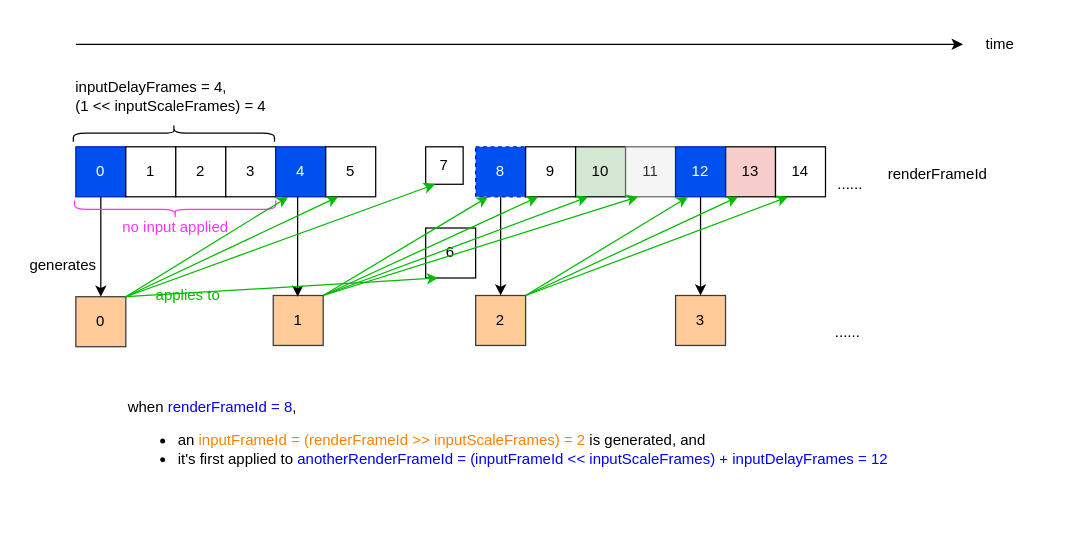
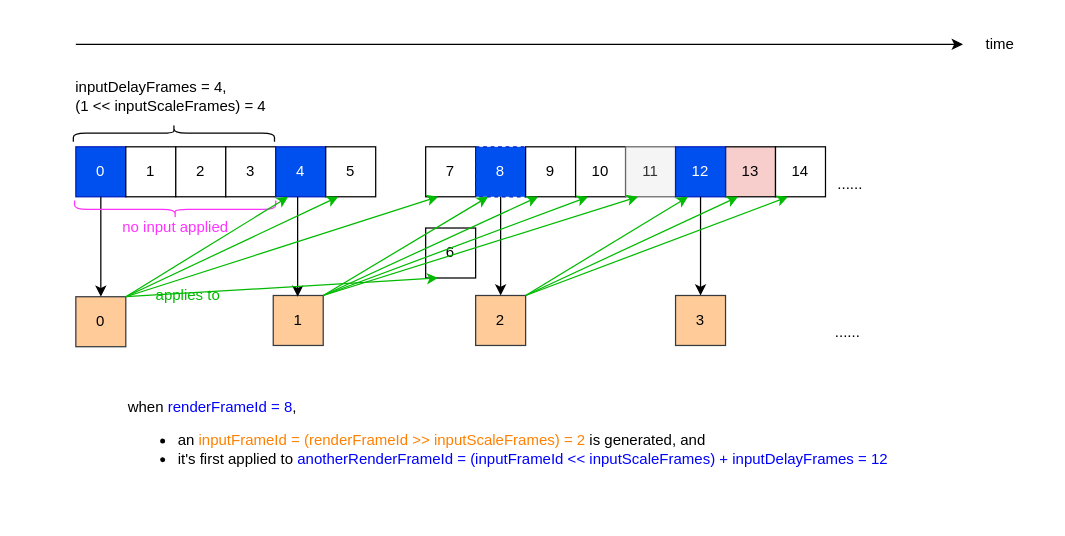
  <mxCell id="0" />
  <mxCell id="1" parent="0" />
  <mxCell id="2" value="0" style="rounded=0;whiteSpace=wrap;html=1;fillColor=#0050ef;strokeColor=#001DBC;fontColor=#ffffff;" vertex="1" parent="1"><mxGeometry x="60" y="117" width="40" height="40" as="geometry" /></mxCell>
  <mxCell id="3" value="" style="endArrow=classic;html=1;rounded=0;" edge="1" parent="1" target="4"><mxGeometry width="50" height="50" relative="1" as="geometry"><mxPoint x="60" y="35" as="sourcePoint" /><mxPoint x="710" y="35" as="targetPoint" /></mxGeometry></mxCell>
  <mxCell id="4" value="time" style="text;html=1;strokeColor=none;fillColor=none;align=center;verticalAlign=middle;whiteSpace=wrap;rounded=0;" vertex="1" parent="1"><mxGeometry x="770" y="20" width="60" height="30" as="geometry" /></mxCell>
  <mxCell id="5" value="1" style="rounded=0;whiteSpace=wrap;html=1;" vertex="1" parent="1"><mxGeometry x="100" y="117" width="40" height="40" as="geometry" /></mxCell>
  <mxCell id="6" value="2" style="rounded=0;whiteSpace=wrap;html=1;" vertex="1" parent="1"><mxGeometry x="140" y="117" width="40" height="40" as="geometry" /></mxCell>
  <mxCell id="7" value="3" style="rounded=0;whiteSpace=wrap;html=1;" vertex="1" parent="1"><mxGeometry x="180" y="117" width="40" height="40" as="geometry" /></mxCell>
  <mxCell id="8" value="4" style="rounded=0;whiteSpace=wrap;html=1;fillColor=#0050ef;strokeColor=#001DBC;fontColor=#ffffff;" vertex="1" parent="1"><mxGeometry x="220" y="117" width="40" height="40" as="geometry" /></mxCell>
  <mxCell id="9" value="5" style="rounded=0;whiteSpace=wrap;html=1;" vertex="1" parent="1"><mxGeometry x="260" y="117" width="40" height="40" as="geometry" /></mxCell>
  <mxCell id="10" value="6" style="rounded=0;whiteSpace=wrap;html=1;" vertex="1" parent="1"><mxGeometry x="340" y="182" width="40" height="40" as="geometry" /></mxCell>
- <mxCell id="11" value="7" style="rounded=0;whiteSpace=wrap;html=1;" vertex="1" parent="1"><mxGeometry x="340" y="117" width="30" height="30" as="geometry" /></mxCell>
+ <mxCell id="11" value="7" style="rounded=0;whiteSpace=wrap;html=1;" vertex="1" parent="1"><mxGeometry x="340" y="117" width="40" height="40" as="geometry" /></mxCell>
  <mxCell id="12" value="8" style="rounded=0;whiteSpace=wrap;html=1;fillColor=#0050ef;strokeColor=#001DBC;fontColor=#ffffff;dashed=1;" vertex="1" parent="1"><mxGeometry x="380" y="117" width="40" height="40" as="geometry" /></mxCell>
  <mxCell id="13" value="9" style="rounded=0;whiteSpace=wrap;html=1;" vertex="1" parent="1"><mxGeometry x="420" y="117" width="40" height="40" as="geometry" /></mxCell>
- <mxCell id="14" value="10" style="rounded=0;whiteSpace=wrap;html=1;fillColor=#d5e8d4;" vertex="1" parent="1"><mxGeometry x="460" y="117" width="40" height="40" as="geometry" /></mxCell>
+ <mxCell id="14" value="10" style="rounded=0;whiteSpace=wrap;html=1;" vertex="1" parent="1"><mxGeometry x="460" y="117" width="40" height="40" as="geometry" /></mxCell>
  <mxCell id="15" value="11" style="rounded=0;whiteSpace=wrap;html=1;fillColor=#f5f5f5;strokeColor=#666666;fontColor=#333333;" vertex="1" parent="1"><mxGeometry x="500" y="117" width="40" height="40" as="geometry" /></mxCell>
  <mxCell id="16" value="13" style="rounded=0;whiteSpace=wrap;html=1;fillColor=#f8cecc;" vertex="1" parent="1"><mxGeometry x="580" y="117" width="40" height="40" as="geometry" /></mxCell>
  <mxCell id="17" value="12" style="rounded=0;whiteSpace=wrap;html=1;fillColor=#0050ef;strokeColor=#001DBC;fontColor=#ffffff;" vertex="1" parent="1"><mxGeometry x="540" y="117" width="40" height="40" as="geometry" /></mxCell>
  <mxCell id="18" value="14" style="rounded=0;whiteSpace=wrap;html=1;" vertex="1" parent="1"><mxGeometry x="620" y="117" width="40" height="40" as="geometry" /></mxCell>
- <mxCell id="19" value="renderFrameId" style="text;html=1;strokeColor=none;fillColor=none;align=center;verticalAlign=middle;whiteSpace=wrap;rounded=0;" vertex="1" parent="1"><mxGeometry x="710" y="121" width="80" height="36" as="geometry" /></mxCell>
  <mxCell id="20" value="......" style="text;html=1;strokeColor=none;fillColor=none;align=center;verticalAlign=middle;whiteSpace=wrap;rounded=0;" vertex="1" parent="1"><mxGeometry x="650" y="132" width="60" height="30" as="geometry" /></mxCell>
  <mxCell id="21" value="0" style="rounded=0;whiteSpace=wrap;html=1;fillColor=#ffcc99;strokeColor=#36393d;" vertex="1" parent="1"><mxGeometry x="60" y="237" width="40" height="40" as="geometry" /></mxCell>
  <mxCell id="22" value="1" style="rounded=0;whiteSpace=wrap;html=1;fillColor=#ffcc99;strokeColor=#36393d;" vertex="1" parent="1"><mxGeometry x="218" y="236" width="40" height="40" as="geometry" /></mxCell>
  <mxCell id="23" value="2" style="rounded=0;whiteSpace=wrap;html=1;fillColor=#ffcc99;strokeColor=#36393d;" vertex="1" parent="1"><mxGeometry x="380" y="236" width="40" height="40" as="geometry" /></mxCell>
  <mxCell id="24" value="3" style="rounded=0;whiteSpace=wrap;html=1;fillColor=#ffcc99;strokeColor=#36393d;" vertex="1" parent="1"><mxGeometry x="540" y="236" width="40" height="40" as="geometry" /></mxCell>
  <mxCell id="25" value="......" style="text;html=1;strokeColor=none;fillColor=none;align=center;verticalAlign=middle;whiteSpace=wrap;rounded=0;" vertex="1" parent="1"><mxGeometry x="648" y="251" width="60" height="30" as="geometry" /></mxCell>
  <mxCell id="26" value="" style="shape=curlyBracket;whiteSpace=wrap;html=1;rounded=1;rotation=90;" vertex="1" parent="1"><mxGeometry x="131.5" y="25.5" width="14" height="161" as="geometry" /></mxCell>
  <mxCell id="27" value="inputDelayFrames = 4,&lt;br&gt;(1 &amp;lt;&amp;lt; inputScaleFrames) = 4" style="text;html=1;strokeColor=none;fillColor=none;align=left;verticalAlign=middle;whiteSpace=wrap;rounded=0;" vertex="1" parent="1"><mxGeometry x="58" y="62" width="169" height="30" as="geometry" /></mxCell>
  <mxCell id="28" value="" style="endArrow=classic;html=1;rounded=0;exitX=0.5;exitY=1;exitDx=0;exitDy=0;entryX=0.5;entryY=0;entryDx=0;entryDy=0;" edge="1" parent="1" source="2" target="21"><mxGeometry width="50" height="50" relative="1" as="geometry"><mxPoint x="400" y="137" as="sourcePoint" /><mxPoint x="450" y="87" as="targetPoint" /></mxGeometry></mxCell>
  <mxCell id="29" value="" style="endArrow=classic;html=1;rounded=0;exitX=0.5;exitY=1;exitDx=0;exitDy=0;entryX=0.5;entryY=0;entryDx=0;entryDy=0;" edge="1" parent="1"><mxGeometry width="50" height="50" relative="1" as="geometry"><mxPoint x="237.52" y="157" as="sourcePoint" /><mxPoint x="237.52" y="237" as="targetPoint" /></mxGeometry></mxCell>
  <mxCell id="30" value="when &lt;font color=&quot;#0000ff&quot;&gt;renderFrameId = 8&lt;/font&gt;, &lt;br&gt;&lt;ul&gt;&lt;li&gt;an &lt;font color=&quot;#ff8000&quot;&gt;inputFrameId = (renderFrameId &amp;gt;&amp;gt; inputScaleFrames) = 2&lt;/font&gt; is generated,&amp;nbsp;and &lt;/li&gt;&lt;li&gt;it's first applied to &lt;font color=&quot;#0000ff&quot;&gt;anotherRenderFrameId = (inputFrameId &amp;lt;&amp;lt; inputScaleFrames) + inputDelayFrames = 12&lt;/font&gt;&amp;nbsp;&amp;nbsp;&lt;/li&gt;&lt;/ul&gt;" style="text;html=1;strokeColor=none;fillColor=none;align=left;verticalAlign=middle;whiteSpace=wrap;rounded=0;" vertex="1" parent="1"><mxGeometry x="100" y="297" width="640" height="110" as="geometry" /></mxCell>
  <mxCell id="31" value="" style="shape=curlyBracket;whiteSpace=wrap;html=1;rounded=1;rotation=-90;strokeColor=#FF33FF;" vertex="1" parent="1"><mxGeometry x="132.5" y="86.5" width="14" height="161" as="geometry" /></mxCell>
  <mxCell id="32" value="&lt;font color=&quot;#ff33ff&quot;&gt;no input applied&lt;/font&gt;" style="text;html=1;strokeColor=none;fillColor=none;align=center;verticalAlign=middle;whiteSpace=wrap;rounded=0;fontColor=#0000FF;" vertex="1" parent="1"><mxGeometry x="83.75" y="167" width="111.5" height="30" as="geometry" /></mxCell>
- <mxCell id="33" value="&lt;font color=&quot;#000000&quot;&gt;generates&lt;/font&gt;" style="text;html=1;strokeColor=none;fillColor=none;align=center;verticalAlign=middle;whiteSpace=wrap;rounded=0;fontColor=#FF33FF;" vertex="1" parent="1"><mxGeometry y="197" width="60" height="30" as="geometry" x="20" /></mxCell>
  <mxCell id="34" value="" style="endArrow=classic;html=1;rounded=0;exitX=0.5;exitY=1;exitDx=0;exitDy=0;entryX=0.5;entryY=0;entryDx=0;entryDy=0;" edge="1" parent="1" source="12" target="23"><mxGeometry width="50" height="50" relative="1" as="geometry"><mxPoint x="320.52" y="167" as="sourcePoint" /><mxPoint x="320.52" y="247" as="targetPoint" /></mxGeometry></mxCell>
  <mxCell id="35" value="" style="endArrow=classic;html=1;rounded=0;exitX=0.5;exitY=1;exitDx=0;exitDy=0;entryX=0.5;entryY=0;entryDx=0;entryDy=0;" edge="1" parent="1" source="17" target="24"><mxGeometry width="50" height="50" relative="1" as="geometry"><mxPoint x="523" y="163" as="sourcePoint" /><mxPoint x="523" y="242" as="targetPoint" /></mxGeometry></mxCell>
  <mxCell id="36" value="" style="endArrow=classic;html=1;rounded=0;fontColor=#000000;exitX=1;exitY=0;exitDx=0;exitDy=0;entryX=0.25;entryY=1;entryDx=0;entryDy=0;strokeColor=#00BA00;" edge="1" parent="1" source="21" target="8"><mxGeometry width="50" height="50" relative="1" as="geometry"><mxPoint x="330" y="237" as="sourcePoint" /><mxPoint x="380" y="187" as="targetPoint" /></mxGeometry></mxCell>
  <mxCell id="37" value="" style="endArrow=classic;html=1;rounded=0;fontColor=#000000;exitX=1;exitY=0;exitDx=0;exitDy=0;entryX=0.25;entryY=1;entryDx=0;entryDy=0;strokeColor=#00BA00;" edge="1" parent="1" source="21" target="9"><mxGeometry width="50" height="50" relative="1" as="geometry"><mxPoint x="110" y="247" as="sourcePoint" /><mxPoint x="240" y="167" as="targetPoint" /></mxGeometry></mxCell>
  <mxCell id="38" value="" style="endArrow=classic;html=1;rounded=0;fontColor=#000000;exitX=1;exitY=0;exitDx=0;exitDy=0;entryX=0.25;entryY=1;entryDx=0;entryDy=0;strokeColor=#00BA00;" edge="1" parent="1" source="21" target="10"><mxGeometry width="50" height="50" relative="1" as="geometry"><mxPoint x="110" y="247" as="sourcePoint" /><mxPoint x="280" y="167" as="targetPoint" /></mxGeometry></mxCell>
  <mxCell id="39" value="" style="endArrow=classic;html=1;rounded=0;fontColor=#000000;exitX=1;exitY=0;exitDx=0;exitDy=0;entryX=0.25;entryY=1;entryDx=0;entryDy=0;strokeColor=#00BA00;" edge="1" parent="1" source="21" target="11"><mxGeometry width="50" height="50" relative="1" as="geometry"><mxPoint x="110" y="247" as="sourcePoint" /><mxPoint x="320" y="167" as="targetPoint" /></mxGeometry></mxCell>
  <mxCell id="40" value="applies to" style="text;html=1;strokeColor=none;fillColor=none;align=center;verticalAlign=middle;whiteSpace=wrap;rounded=0;fontColor=#00BA00;" vertex="1" parent="1"><mxGeometry x="120" y="221" width="60" height="30" as="geometry" /></mxCell>
  <mxCell id="41" value="" style="endArrow=classic;html=1;rounded=0;fontColor=#000000;exitX=1;exitY=0;exitDx=0;exitDy=0;entryX=0.25;entryY=1;entryDx=0;entryDy=0;strokeColor=#00BA00;" edge="1" parent="1" source="22" target="12"><mxGeometry width="50" height="50" relative="1" as="geometry"><mxPoint x="253" y="247" as="sourcePoint" /><mxPoint x="383" y="167" as="targetPoint" /></mxGeometry></mxCell>
  <mxCell id="42" value="" style="endArrow=classic;html=1;rounded=0;fontColor=#000000;exitX=1;exitY=0;exitDx=0;exitDy=0;entryX=0.25;entryY=1;entryDx=0;entryDy=0;strokeColor=#00BA00;" edge="1" parent="1" source="22" target="13"><mxGeometry width="50" height="50" relative="1" as="geometry"><mxPoint x="110" y="247" as="sourcePoint" /><mxPoint x="280" y="167" as="targetPoint" /></mxGeometry></mxCell>
  <mxCell id="43" value="" style="endArrow=classic;html=1;rounded=0;fontColor=#000000;exitX=1;exitY=0;exitDx=0;exitDy=0;entryX=0.25;entryY=1;entryDx=0;entryDy=0;strokeColor=#00BA00;" edge="1" parent="1" source="22" target="14"><mxGeometry width="50" height="50" relative="1" as="geometry"><mxPoint x="110" y="247" as="sourcePoint" /><mxPoint x="320" y="167" as="targetPoint" /></mxGeometry></mxCell>
  <mxCell id="44" value="" style="endArrow=classic;html=1;rounded=0;fontColor=#000000;exitX=1;exitY=0;exitDx=0;exitDy=0;entryX=0.25;entryY=1;entryDx=0;entryDy=0;strokeColor=#00BA00;" edge="1" parent="1" source="22" target="15"><mxGeometry width="50" height="50" relative="1" as="geometry"><mxPoint x="270" y="257" as="sourcePoint" /><mxPoint x="520" y="177" as="targetPoint" /></mxGeometry></mxCell>
  <mxCell id="45" value="" style="endArrow=classic;html=1;rounded=0;fontColor=#000000;exitX=1;exitY=0;exitDx=0;exitDy=0;entryX=0.25;entryY=1;entryDx=0;entryDy=0;strokeColor=#00BA00;" edge="1" parent="1" source="23" target="17"><mxGeometry width="50" height="50" relative="1" as="geometry"><mxPoint x="454" y="281" as="sourcePoint" /><mxPoint x="586" y="202" as="targetPoint" /></mxGeometry></mxCell>
  <mxCell id="46" value="" style="endArrow=classic;html=1;rounded=0;fontColor=#000000;exitX=1;exitY=0;exitDx=0;exitDy=0;entryX=0.25;entryY=1;entryDx=0;entryDy=0;strokeColor=#00BA00;" edge="1" parent="1" source="23" target="16"><mxGeometry width="50" height="50" relative="1" as="geometry"><mxPoint x="430" y="246" as="sourcePoint" /><mxPoint x="560" y="167" as="targetPoint" /></mxGeometry></mxCell>
  <mxCell id="47" value="" style="endArrow=classic;html=1;rounded=0;fontColor=#000000;exitX=1;exitY=0;exitDx=0;exitDy=0;entryX=0.25;entryY=1;entryDx=0;entryDy=0;strokeColor=#00BA00;" edge="1" parent="1" source="23" target="18"><mxGeometry width="50" height="50" relative="1" as="geometry"><mxPoint x="268" y="246" as="sourcePoint" /><mxPoint x="480" y="167" as="targetPoint" /></mxGeometry></mxCell>
